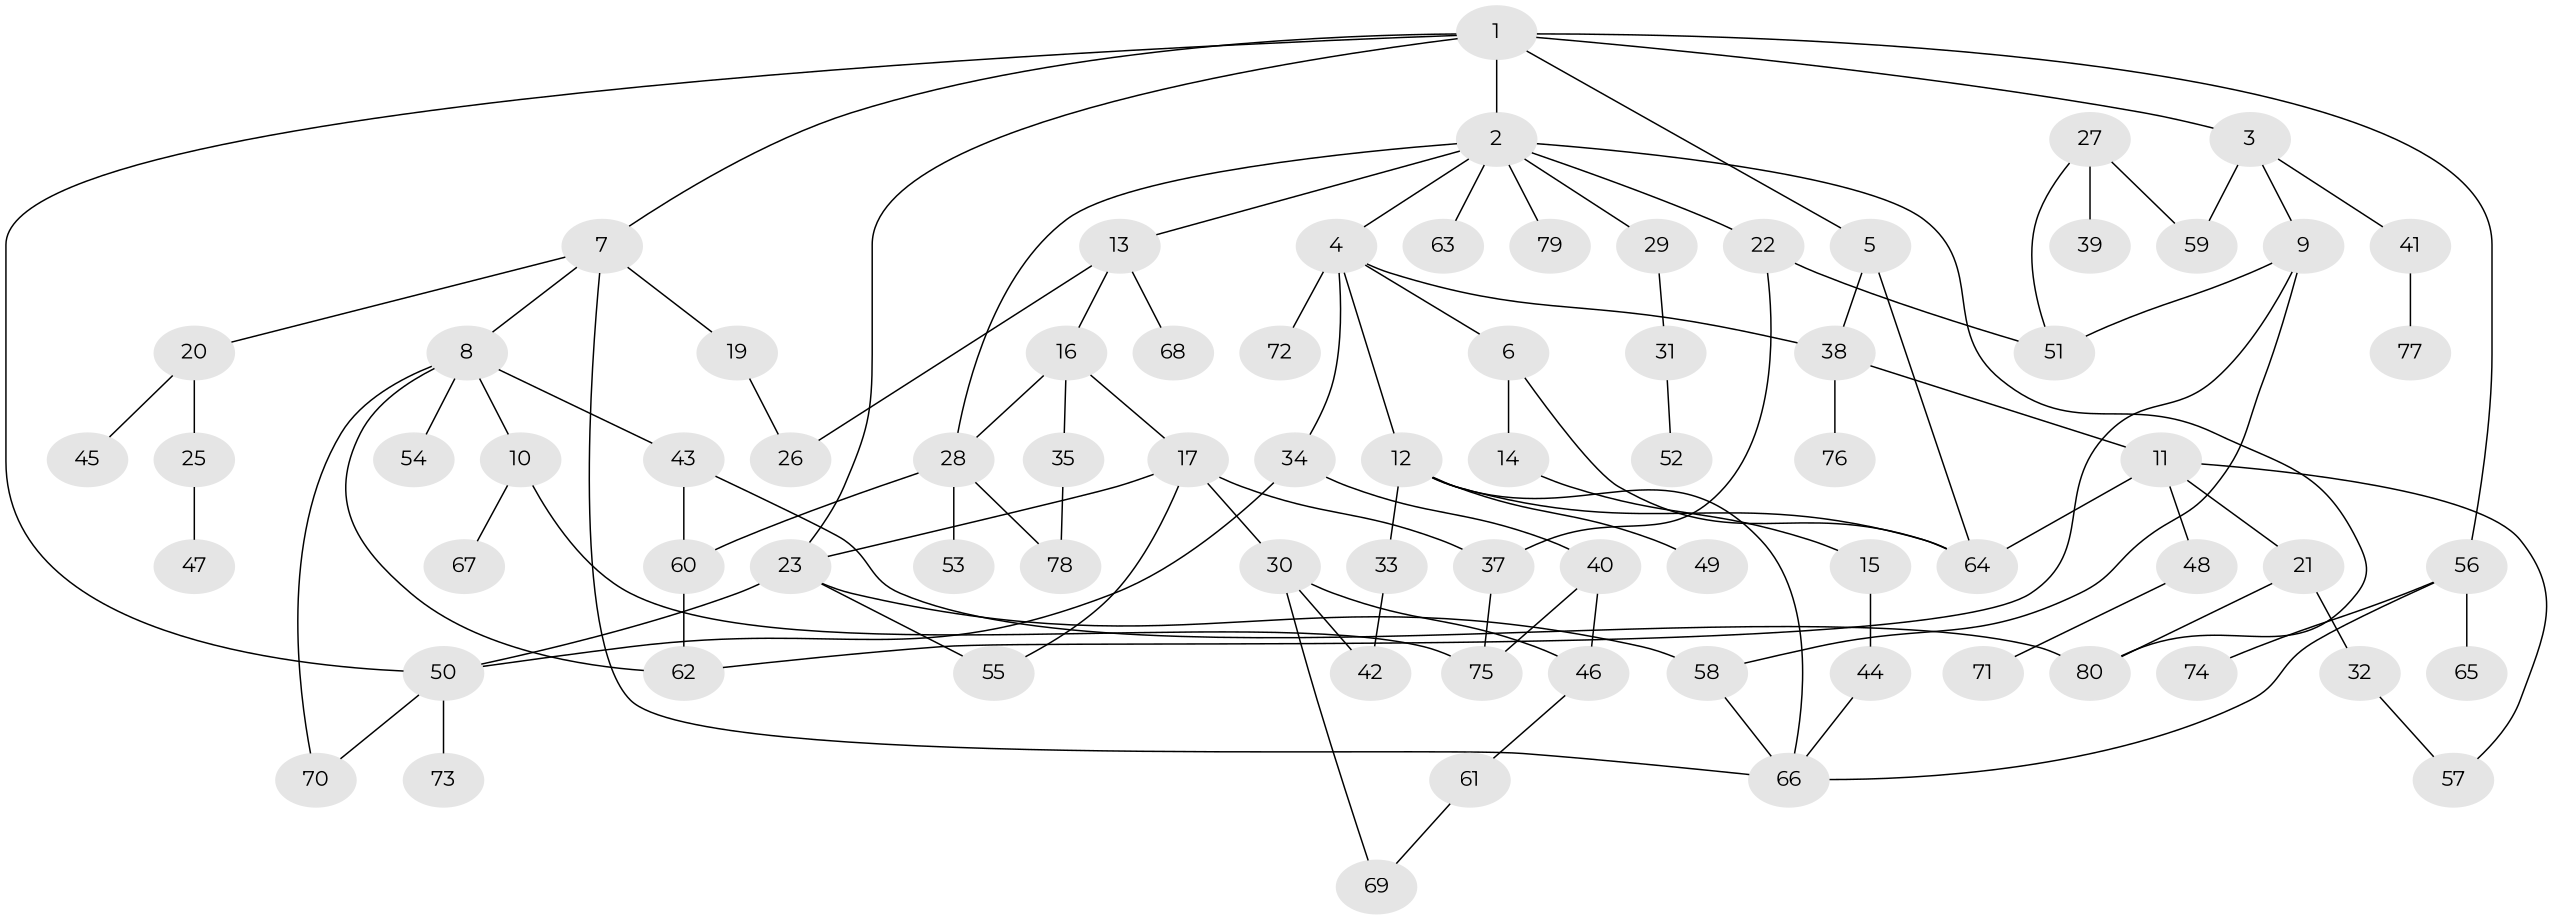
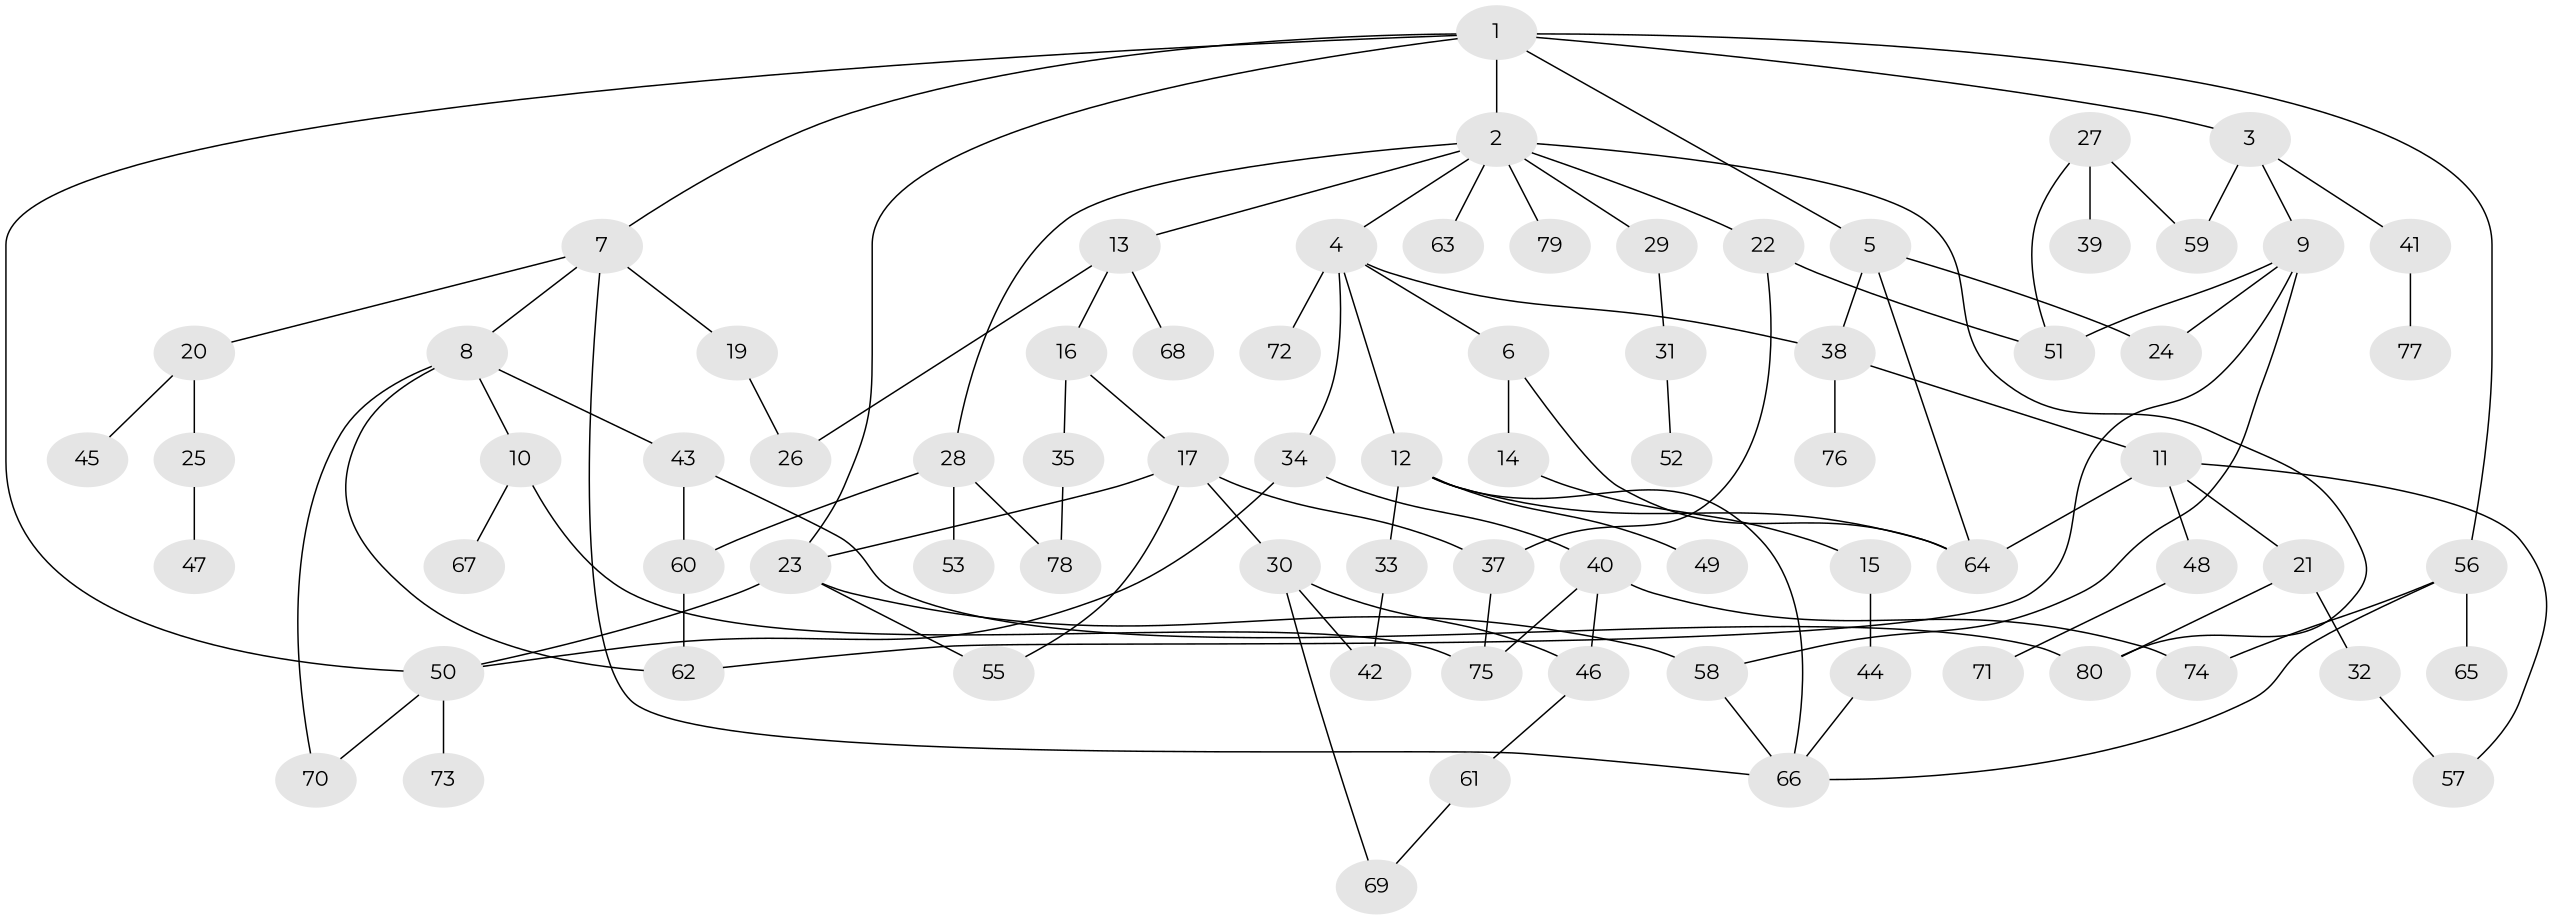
  graph {
    fontname=Montserrat
    node [color=gray90 fontname=Montserrat style=filled]
    edge [fontname=Montserrat]
    1
    2
    3
    5
    7
    23
    50
    56
    4
    13
    22
    28
    29
    63
    79
    80
    9
    41
    59
    38
+   24
    64
    8
    19
    20
    66
    58
    55
    70
    73
    74
    65
    6
    34
    72
    12
    16
    26
    68
    51
    37
    53
    60
    78
    31
    62
    77
    14
    40
    11
    76
    21
    48
    57
    33
    49
    15
    10
    43
-   54
    25
    45
    67
    75
    32
    71
    42
    17
    35
    44
    30
    46
    69
    27
    39
    47
    52
    61
    1 -- 2
    1 -- 3
    1 -- 5
    1 -- 7
    1 -- 23
    1 -- 50
    1 -- 56
    2 -- 4
    2 -- 13
    2 -- 22
    2 -- 28
    2 -- 29
    2 -- 63
    2 -- 79
    2 -- 80
    3 -- 9
    3 -- 41
    3 -- 59
    5 -- 38
+   5 -- 24
    5 -- 64
    7 -- 8
    7 -- 19
    7 -- 20
    7 -- 66
    23 -- 50
    23 -- 58
    23 -- 55
    50 -- 70
    50 -- 73
    56 -- 66
    56 -- 74
    56 -- 65
    4 -- 38
    4 -- 6
    4 -- 34
    4 -- 72
    4 -- 12
    13 -- 16
    13 -- 26
    13 -- 68
    22 -- 51
    22 -- 37
    28 -- 53
    28 -- 60
    28 -- 78
    29 -- 31
+   9 -- 24
    9 -- 58
    9 -- 51
    9 -- 62
    41 -- 77
    38 -- 11
    38 -- 76
    8 -- 70
    8 -- 62
    8 -- 10
    8 -- 43
-   8 -- 54
    19 -- 26
    20 -- 25
    20 -- 45
    58 -- 66
    6 -- 64
    6 -- 14
    34 -- 50
    34 -- 40
    12 -- 64
    12 -- 66
    12 -- 33
    12 -- 49
-   16 -- 28
    16 -- 17
    16 -- 35
    37 -- 75
    60 -- 62
    31 -- 52
    14 -- 15
+   40 -- 74
    40 -- 75
    40 -- 46
    11 -- 64
    11 -- 21
    11 -- 48
    11 -- 57
    21 -- 80
    21 -- 32
    48 -- 71
    33 -- 42
    15 -- 44
    10 -- 67
    10 -- 75
    43 -- 80
    43 -- 60
    25 -- 47
    32 -- 57
    17 -- 23
    17 -- 55
    17 -- 37
    17 -- 30
    35 -- 78
    44 -- 66
    30 -- 42
    30 -- 46
    30 -- 69
    46 -- 61
    27 -- 59
    27 -- 51
    27 -- 39
    61 -- 69
  }
